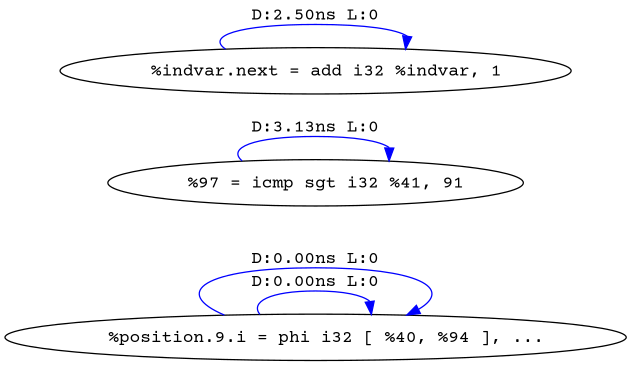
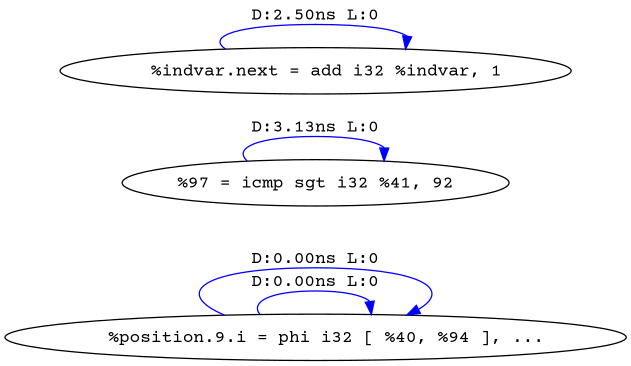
  digraph {
    rankdir=LR
    fontname="Courier Prime"
    node [fontname="Courier Prime"]
    edge [color=blue fontname="Courier Prime"]
    n1 [label="  %position.9.i = phi i32 [ %40, %94 ], ..."]
-   n2 [label="  %97 = icmp sgt i32 %41, 91"]
+   n2 [label="%97 = icmp sgt i32 %41, 92"]
    n3 [label="  %indvar.next = add i32 %indvar, 1"]
    n1 -> n1 [label="D:0.00ns L:0"]
    n1 -> n1 [label="D:0.00ns L:0"]
    n2 -> n2 [label="D:3.13ns L:0"]
    n3 -> n3 [label="D:2.50ns L:0"]
  }
